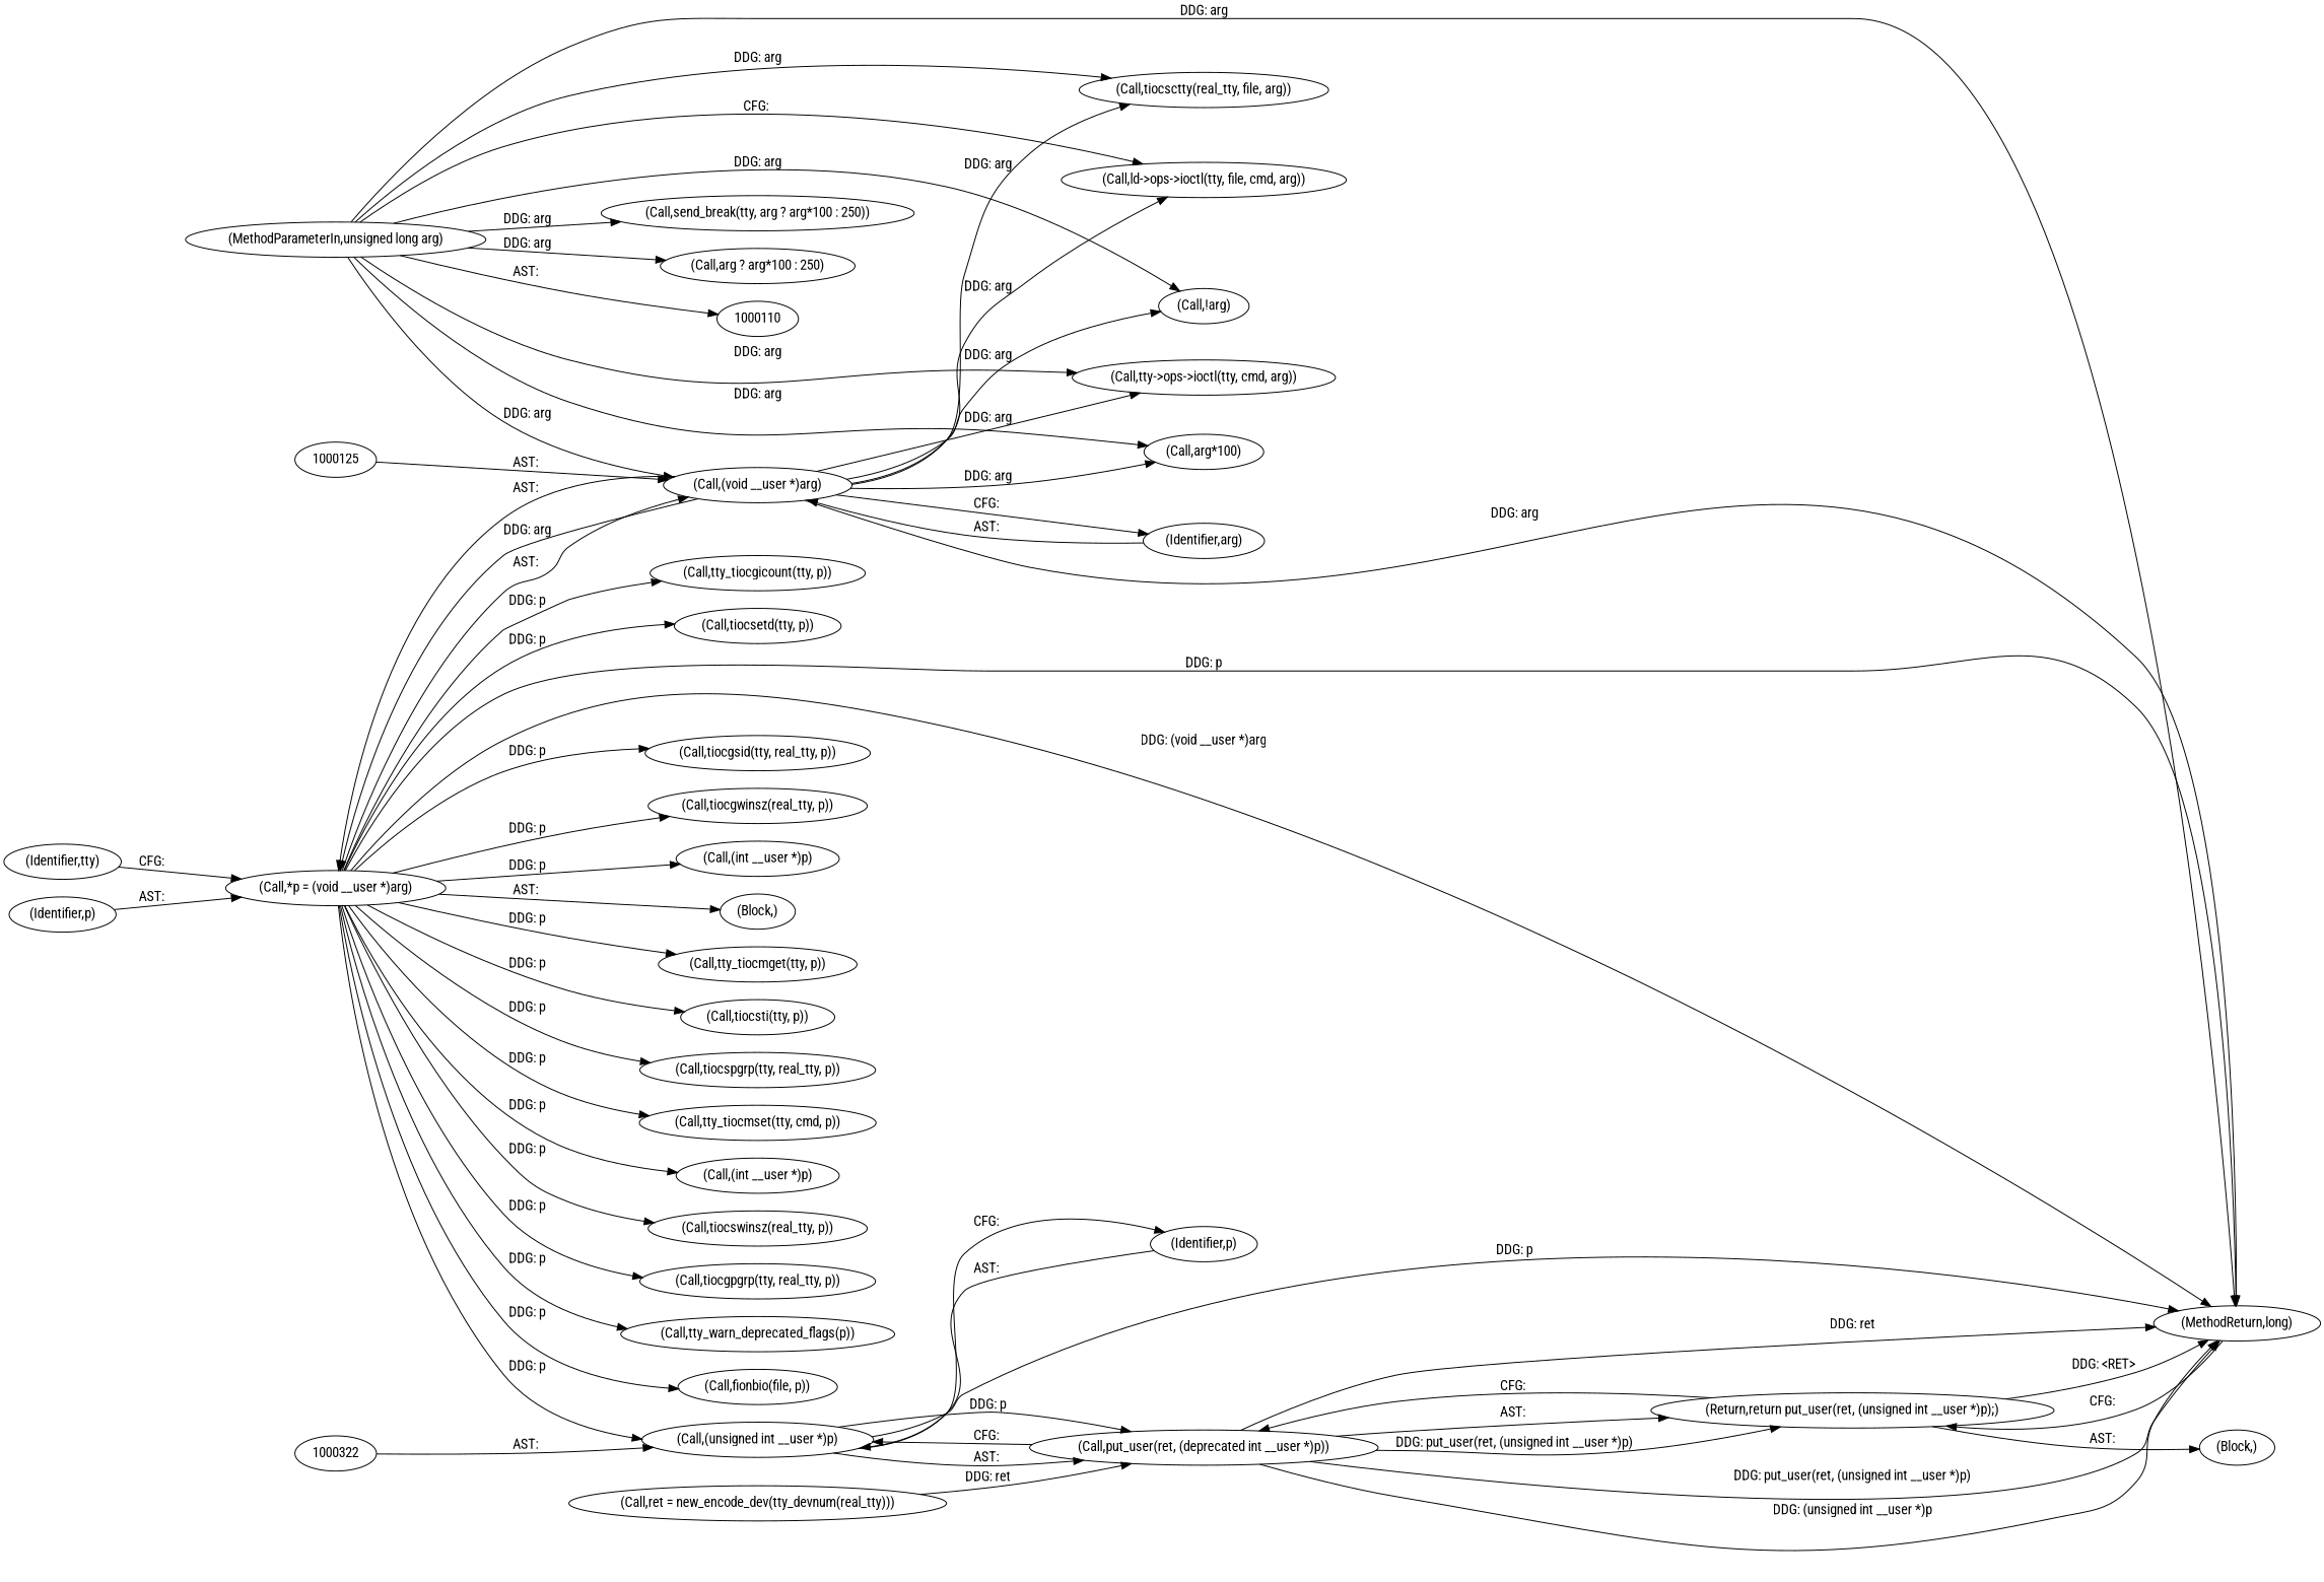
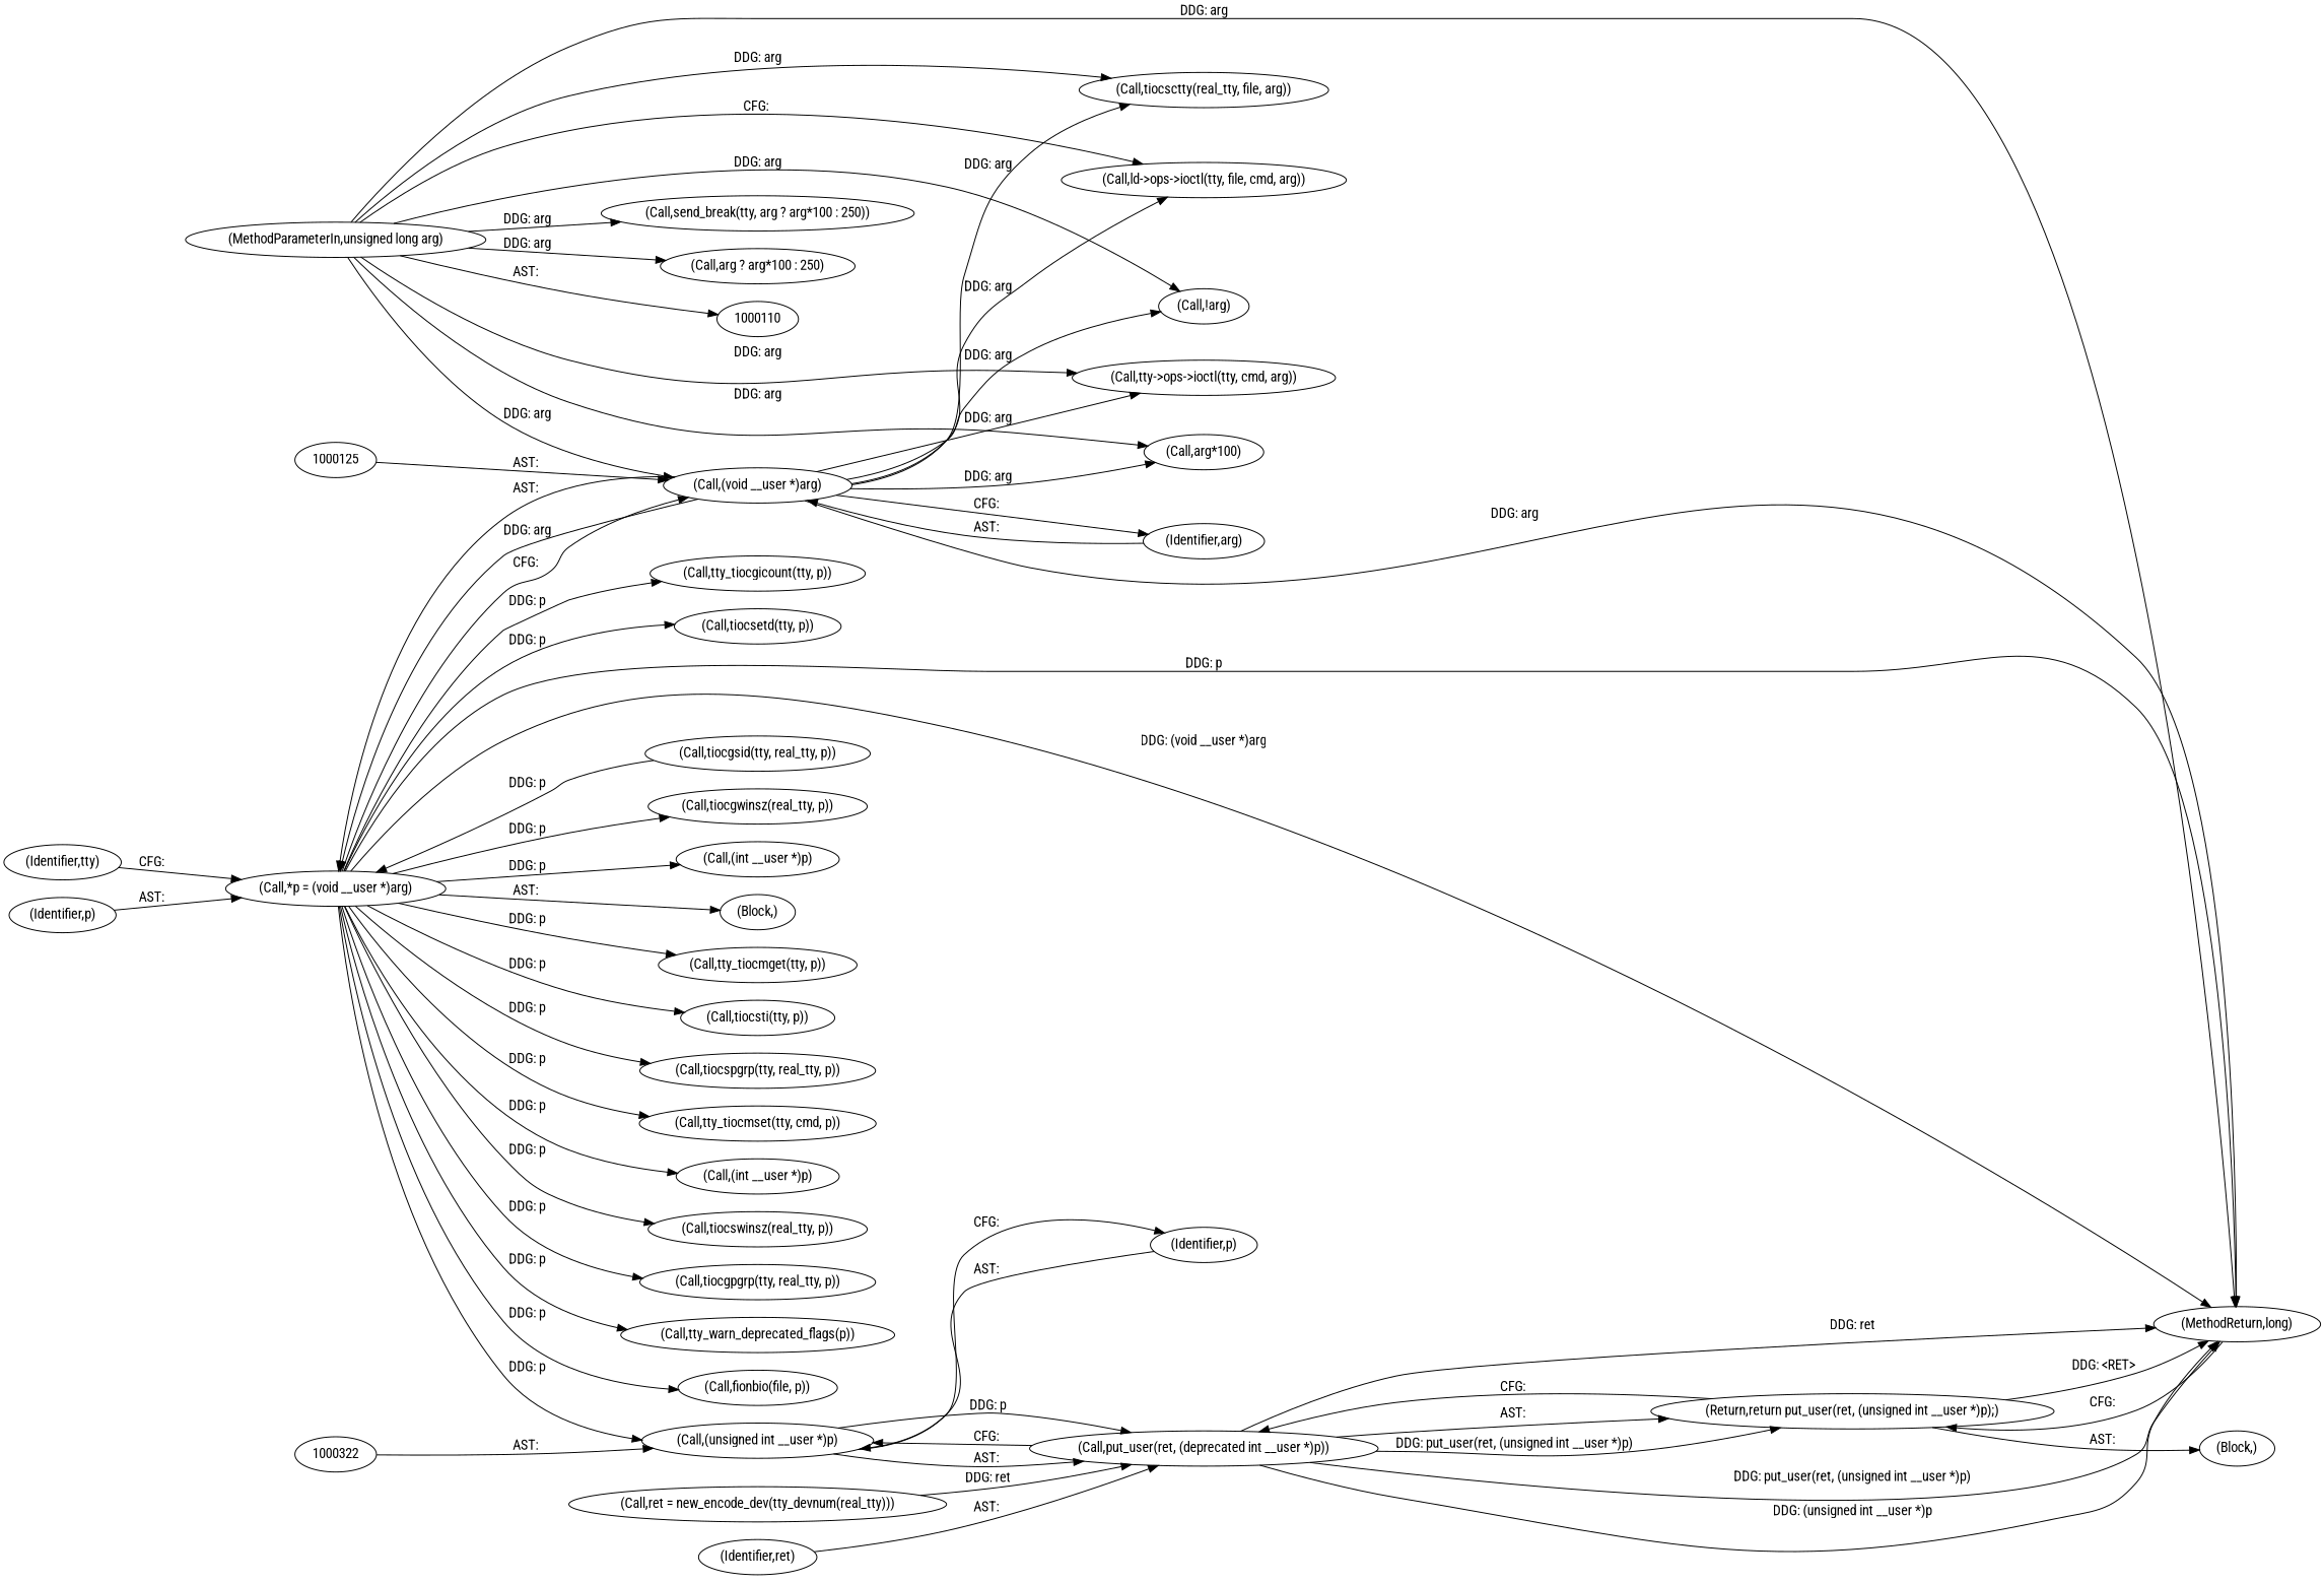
  digraph {
    fontname="Roboto Condensed"
    rankdir=LR
    node [fontname="Roboto Condensed"]
    edge [fontname="Roboto Condensed"]
    n1 [label="(Call,(unsigned int __user *)p)"]
    n2 [label="(Call,put_user(ret, (deprecated int __user *)p))"]
    n3 [label="(Identifier,p)"]
    n4 [label="(MethodReturn,long)"]
    n5 [label="(Return,return put_user(ret, (unsigned int __user *)p);)"]
    n6 [label="(Call,*p = (void __user *)arg)"]
    n7 [label="(Call,(void __user *)arg)"]
    n8 [label="(Call,tiocgsid(tty, real_tty, p))"]
    n9 [label="(Call,tiocgwinsz(real_tty, p))"]
    n10 [label="(Call,(int __user *)p)"]
    n11 [label="(Block,)"]
    n12 [label="(Call,tty_tiocmget(tty, p))"]
    n13 [label="(Call,tiocsti(tty, p))"]
    n14 [label="(Call,tiocspgrp(tty, real_tty, p))"]
    n15 [label="(Call,tty_tiocmset(tty, cmd, p))"]
    n16 [label="(Call,(int __user *)p)"]
    n17 [label="(Call,tiocswinsz(real_tty, p))"]
    n18 [label="(Call,tiocgpgrp(tty, real_tty, p))"]
    n19 [label="(Call,tty_warn_deprecated_flags(p))"]
    n20 [label="(Call,fionbio(file, p))"]
    n21 [label="(Call,tty_tiocgicount(tty, p))"]
    n22 [label="(Call,tiocsetd(tty, p))"]
    n23 [label="(Identifier,arg)"]
    n24 [label="(Call,ld->ops->ioctl(tty, file, cmd, arg))"]
    n25 [label="(Call,!arg)"]
    n26 [label="(Call,arg*100)"]
    n27 [label="(Call,tiocsctty(real_tty, file, arg))"]
    n28 [label="(Call,tty->ops->ioctl(tty, cmd, arg))"]
    n29 [label="(MethodParameterIn,unsigned long arg)"]
    n30 [label="(Call,send_break(tty, arg ? arg*100 : 250))"]
    n31 [label="(Call,arg ? arg*100 : 250)"]
    1000110
    n33 [label="(Block,)"]
    n34 [label="(Call,ret = new_encode_dev(tty_devnum(real_tty)))"]
    n35 [label="(Identifier,tty)"]
    n36 [label="(Identifier,p)"]
+   n37 [label="(Identifier,ret)"]
    1000322
    1000125
    n1 -> n2 [label="AST: "]
    n1 -> n2 [label="DDG: p"]
    n1 -> n3 [label="CFG: "]
-   n1 -> n4 [label="DDG: p"]
    n2 -> n1 [label="CFG: "]
    n2 -> n4 [label="DDG: put_user(ret, (unsigned int __user *)p)"]
    n2 -> n4 [label="DDG: (unsigned int __user *)p"]
    n2 -> n4 [label="DDG: ret"]
    n2 -> n5 [label="AST: "]
    n2 -> n5 [label="DDG: put_user(ret, (unsigned int __user *)p)"]
    n3 -> n1 [label="AST: "]
    n4 -> n5 [label="CFG: "]
    n5 -> n2 [label="CFG: "]
    n5 -> n4 [label="DDG: <RET>"]
    n5 -> n33 [label="AST: "]
    n6 -> n1 [label="DDG: p"]
    n6 -> n4 [label="DDG: p"]
    n6 -> n4 [label="DDG: (void __user *)arg"]
-   n6 -> n7 [label="AST: "]
-   n6 -> n8 [label="DDG: p"]
+   n6 -> n7 [label="CFG: "]
+   n8 -> n6 [label="DDG: p"]
    n6 -> n9 [label="DDG: p"]
    n6 -> n10 [label="DDG: p"]
    n6 -> n11 [label="AST: "]
    n6 -> n12 [label="DDG: p"]
    n6 -> n13 [label="DDG: p"]
    n6 -> n14 [label="DDG: p"]
    n6 -> n15 [label="DDG: p"]
    n6 -> n16 [label="DDG: p"]
    n6 -> n17 [label="DDG: p"]
    n6 -> n18 [label="DDG: p"]
    n6 -> n19 [label="DDG: p"]
    n6 -> n20 [label="DDG: p"]
    n6 -> n21 [label="DDG: p"]
    n6 -> n22 [label="DDG: p"]
    n7 -> n4 [label="DDG: arg"]
    n7 -> n6 [label="AST: "]
    n7 -> n6 [label="DDG: arg"]
    n7 -> n23 [label="CFG: "]
    n7 -> n24 [label="DDG: arg"]
    n7 -> n25 [label="DDG: arg"]
    n7 -> n26 [label="DDG: arg"]
    n7 -> n27 [label="DDG: arg"]
    n7 -> n28 [label="DDG: arg"]
    n23 -> n7 [label="AST: "]
    n29 -> n4 [label="DDG: arg"]
    n29 -> n7 [label="DDG: arg"]
    n29 -> n24 [label="CFG: "]
    n29 -> n25 [label="DDG: arg"]
    n29 -> n26 [label="DDG: arg"]
    n29 -> n27 [label="DDG: arg"]
    n29 -> n28 [label="DDG: arg"]
    n29 -> n30 [label="DDG: arg"]
    n29 -> n31 [label="DDG: arg"]
    n29 -> 1000110 [label="AST: "]
    n34 -> n2 [label="DDG: ret"]
    n35 -> n6 [label="CFG: "]
    n36 -> n6 [label="AST: "]
+   n37 -> n2 [label="AST: "]
    1000322 -> n1 [label="AST: "]
    1000125 -> n7 [label="AST: "]
  }
